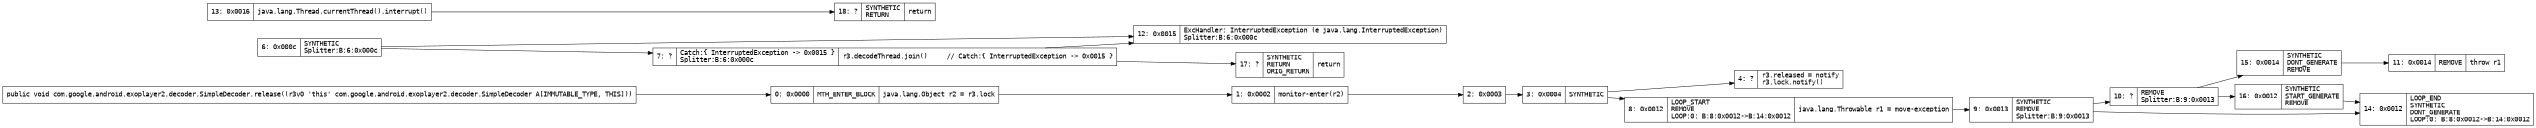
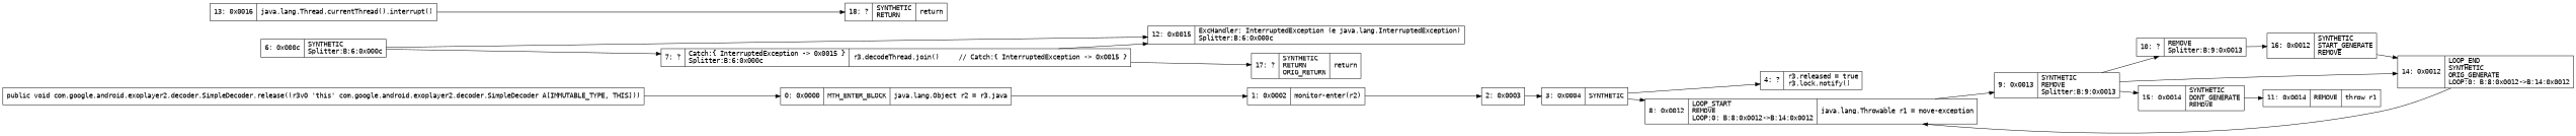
  digraph {
    fontname="DejaVu Sans Mono"
    rankdir=LR
    node [fontname="DejaVu Sans Mono" shape=record]
    edge [fontname="DejaVu Sans Mono"]
-   n1 [label="{0\:\ 0x0000|MTH_ENTER_BLOCK\l|java.lang.Object r2 = r3.lock\l}"]
+   n1 [label="{0\:\ 0x0000|MTH_ENTER_BLOCK\l|java.lang.Object r2 = r3.java\l}"]
    n2 [label="{1\:\ 0x0002|monitor\-enter(r2)\l}"]
    n3 [label="{2\:\ 0x0003}"]
    n4 [label="{3\:\ 0x0004|SYNTHETIC\l}"]
-   n5 [label="{4\:\ ?|r3.released = notify\lr3.lock.notify()\l}"]
+   n5 [label="{4\:\ ?|r3.released = true\lr3.lock.notify()\l}"]
    n6 [label="{8\:\ 0x0012|LOOP_START\lREMOVE\lLOOP:0: B:8:0x0012\-\>B:14:0x0012\l|java.lang.Throwable r1 = move\-exception\l}"]
    n7 [label="{9\:\ 0x0013|SYNTHETIC\lREMOVE\lSplitter:B:9:0x0013\l}"]
    n8 [label="{6\:\ 0x000c|SYNTHETIC\lSplitter:B:6:0x000c\l}"]
    n9 [label="{7\:\ ?|Catch:\{ InterruptedException \-\> 0x0015 \}\lSplitter:B:6:0x000c\l|r3.decodeThread.join()     \/\/ Catch:\{ InterruptedException \-\> 0x0015 \}\l}"]
    n10 [label="{12\:\ 0x0015|ExcHandler: InterruptedException (e java.lang.InterruptedException)\lSplitter:B:6:0x000c\l}"]
    n11 [label="{17\:\ ?|SYNTHETIC\lRETURN\lORIG_RETURN\l|return\l}"]
    n12 [label="{10\:\ ?|REMOVE\lSplitter:B:9:0x0013\l}"]
-   n13 [label="{14\:\ 0x0012|LOOP_END\lSYNTHETIC\lDONT_GENERATE\lLOOP:0: B:8:0x0012\-\>B:14:0x0012\l}"]
+   n13 [label="{14\:\ 0x0012|LOOP_END\lSYNTHETIC\lORIG_GENERATE\lLOOP:0: B:8:0x0012\-\>B:14:0x0012\l}"]
    n14 [label="{15\:\ 0x0014|SYNTHETIC\lDONT_GENERATE\lREMOVE\l}"]
    n15 [label="{16\:\ 0x0012|SYNTHETIC\lSTART_GENERATE\lREMOVE\l}"]
    n16 [label="{11\:\ 0x0014|REMOVE\l|throw r1\l}"]
    n17 [label="{13\:\ 0x0016|java.lang.Thread.currentThread().interrupt()\l}"]
    n18 [label="{18\:\ ?|SYNTHETIC\lRETURN\l|return\l}"]
    n19 [label="{public void com.google.android.exoplayer2.decoder.SimpleDecoder.release((r3v0 'this' com.google.android.exoplayer2.decoder.SimpleDecoder A[IMMUTABLE_TYPE, THIS])) }"]
    n1 -> n2
    n2 -> n3
    n3 -> n4
    n4 -> n5
    n4 -> n6
    n6 -> n7
    n7 -> n12
    n7 -> n13
    n8 -> n9
    n8 -> n10
    n9 -> n10
    n9 -> n11
-   n12 -> n14
+   n7 -> n14
    n12 -> n15
+   n13 -> n6
    n14 -> n16
    n15 -> n13
    n17 -> n18
    n19 -> n1
  }
